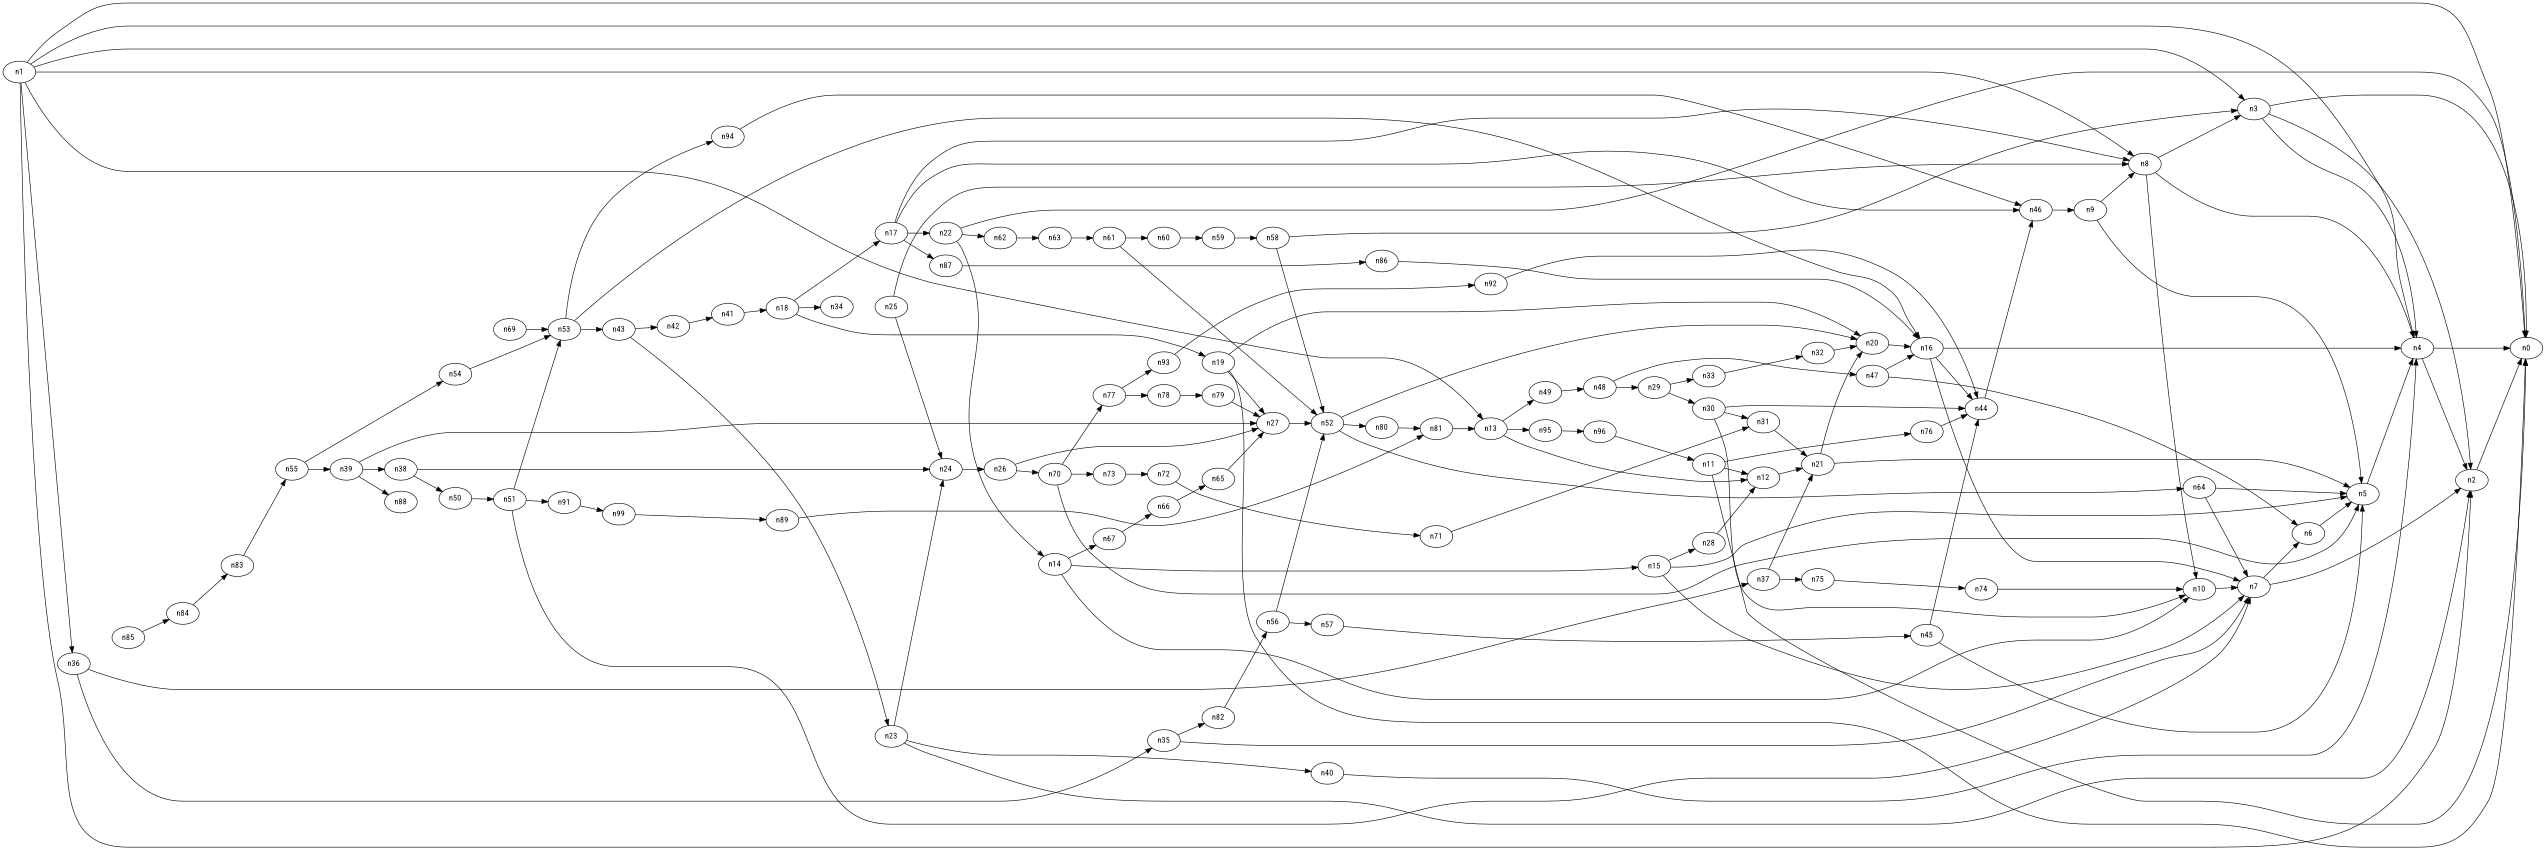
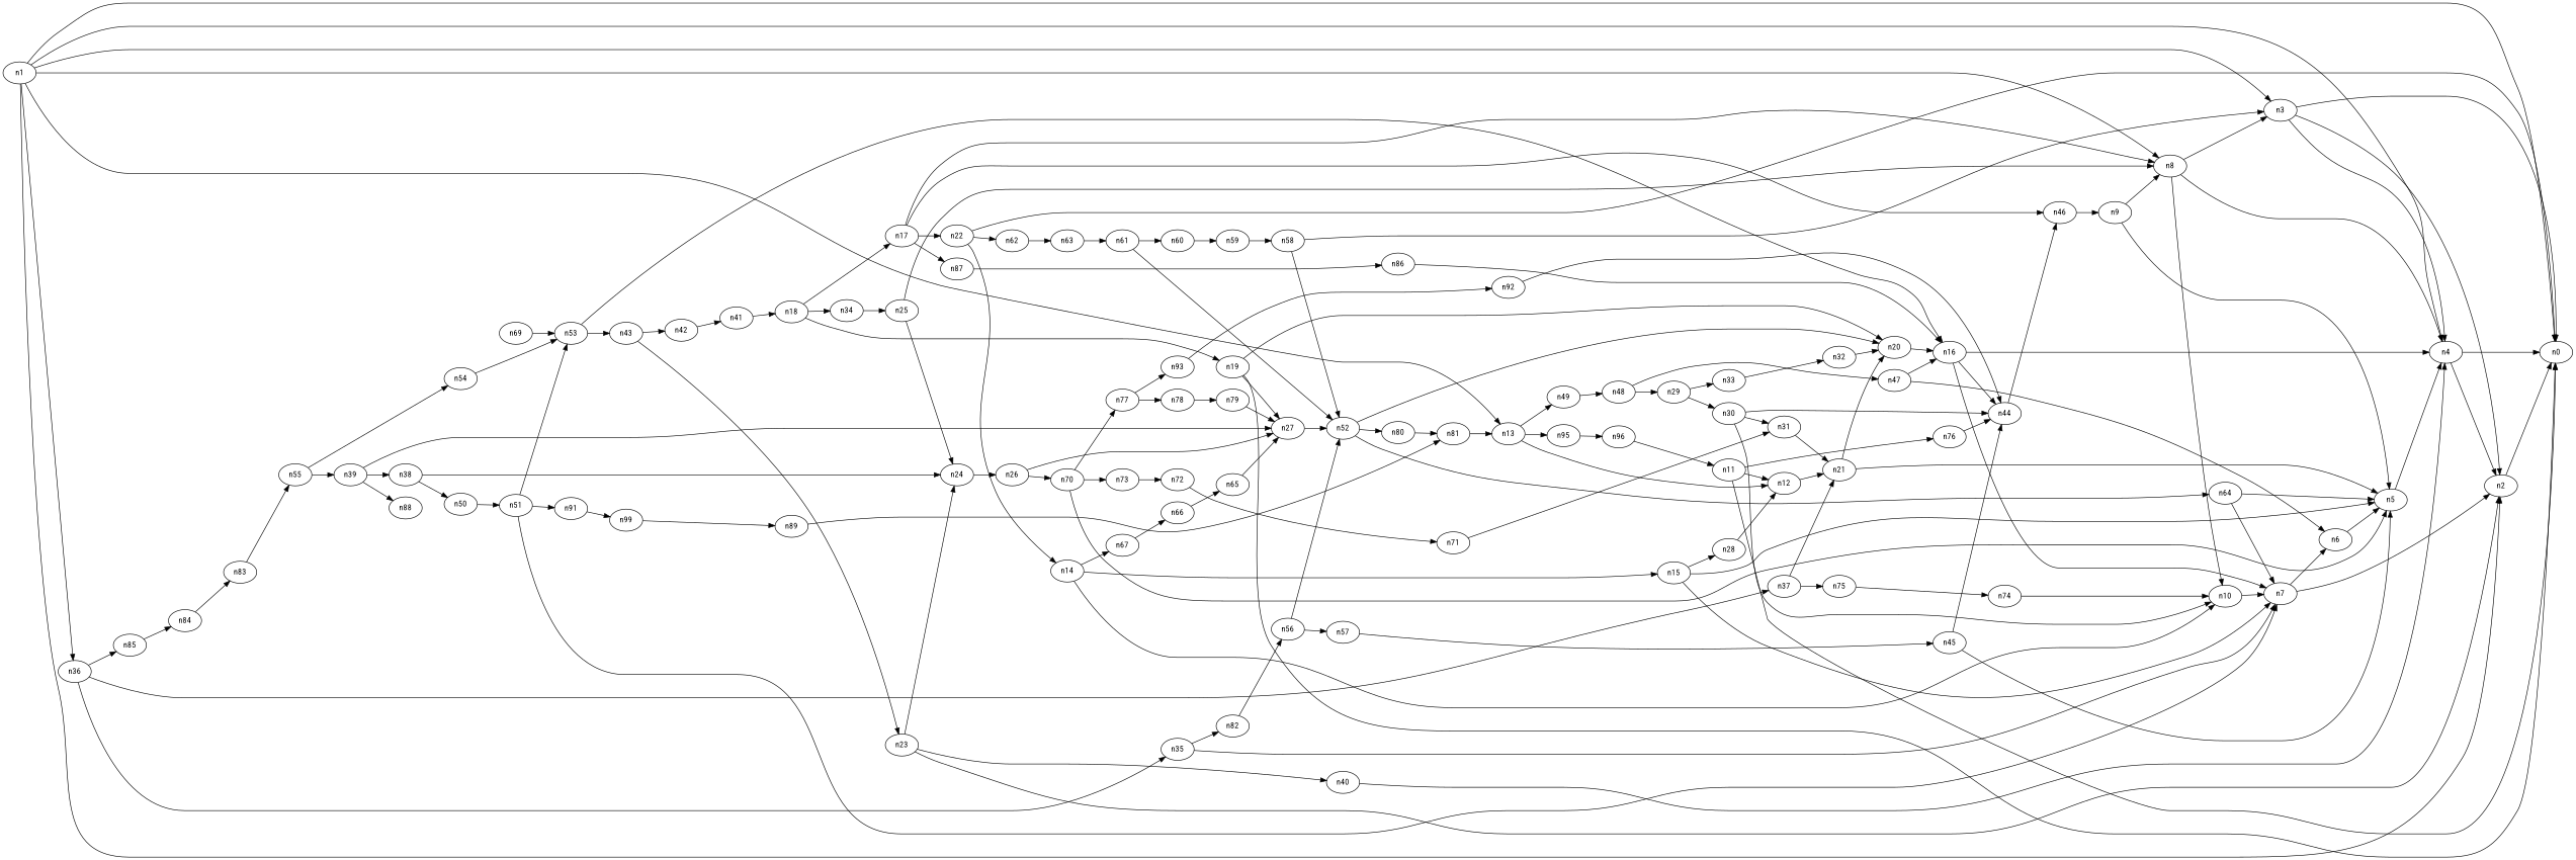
  digraph {
    fontname="Roboto Condensed"
    rankdir=LR
    node [fontname="Roboto Condensed"]
    edge [fontname="Roboto Condensed"]
    n1
    n0
    n2
    n3
    n4
    n8
    n13
    n36
    n10
    n12
    n49
    n95
    n35
    n37
    n85
    n7
    n21
    n48
    n96
    n82
    n75
    n84
    n5
    n6
    n9
    n11
    n76
    n44
    n20
    n29
    n30
    n33
    n46
    n16
    n31
    n32
    n47
    n14
    n15
    n67
    n28
    n66
    n65
    n17
    n22
    n87
    n62
    n86
    n63
    n18
    n19
    n34
    n27
    n25
    n52
    n24
    n64
    n80
    n61
    n23
    n40
    n26
    n70
    n73
    n77
    n72
    n78
    n93
    n81
    n56
    n57
    n74
    n83
    n38
    n50
    n51
    n53
    n91
    n39
    n88
    n41
    n42
    n43
    n45
-   n94
    n90 [label=n99]
    n89
    n54
    n55
    n58
    n59
    n60
    n69
    n71
    n79
    n92
    n1 -> n0
    n1 -> n2
    n1 -> n3
    n1 -> n4
    n1 -> n8
    n1 -> n13
    n1 -> n36
    n2 -> n0
    n3 -> n0
    n3 -> n2
    n3 -> n4
    n4 -> n0
    n4 -> n2
    n8 -> n3
    n8 -> n4
    n8 -> n10
    n13 -> n12
    n13 -> n49
    n13 -> n95
    n36 -> n35
    n36 -> n37
+   n36 -> n85
    n10 -> n7
    n12 -> n21
    n49 -> n48
    n95 -> n96
    n35 -> n7
    n35 -> n82
    n37 -> n21
    n37 -> n75
    n85 -> n84
    n7 -> n2
    n7 -> n6
    n21 -> n5
    n21 -> n20
    n48 -> n29
    n48 -> n47
    n96 -> n11
    n82 -> n56
    n75 -> n74
    n84 -> n83
    n5 -> n4
    n6 -> n5
    n9 -> n8
    n9 -> n5
    n11 -> n0
    n11 -> n12
    n11 -> n76
    n76 -> n44
    n44 -> n46
    n20 -> n16
    n29 -> n30
    n29 -> n33
    n30 -> n10
    n30 -> n44
    n30 -> n31
    n33 -> n32
    n46 -> n9
    n16 -> n4
    n16 -> n7
    n16 -> n44
    n31 -> n21
    n32 -> n20
    n47 -> n6
    n47 -> n16
    n14 -> n10
    n14 -> n15
    n14 -> n67
    n15 -> n7
    n15 -> n5
    n15 -> n28
    n67 -> n66
    n28 -> n12
    n66 -> n65
    n65 -> n27
    n17 -> n8
    n17 -> n46
    n17 -> n22
    n17 -> n87
    n22 -> n0
    n22 -> n14
    n22 -> n62
    n87 -> n86
    n62 -> n63
    n86 -> n16
    n63 -> n61
    n18 -> n17
    n18 -> n19
    n18 -> n34
    n19 -> n0
    n19 -> n20
    n19 -> n27
+   n34 -> n25
    n27 -> n52
    n25 -> n8
    n25 -> n24
    n52 -> n20
    n52 -> n64
    n52 -> n80
    n24 -> n26
    n64 -> n7
    n64 -> n5
    n80 -> n81
    n61 -> n52
    n61 -> n60
    n23 -> n2
    n23 -> n24
    n23 -> n40
    n40 -> n4
    n26 -> n27
    n26 -> n70
    n70 -> n5
    n70 -> n73
    n70 -> n77
    n73 -> n72
    n77 -> n78
    n77 -> n93
    n72 -> n71
    n78 -> n79
    n93 -> n92
    n81 -> n13
    n56 -> n52
    n56 -> n57
    n57 -> n45
    n74 -> n10
    n83 -> n55
    n38 -> n24
    n38 -> n50
    n50 -> n51
    n51 -> n7
    n51 -> n53
    n51 -> n91
    n53 -> n16
    n53 -> n43
-   n53 -> n94
    n91 -> n90
    n39 -> n27
    n39 -> n38
    n39 -> n88
    n41 -> n18
    n42 -> n41
    n43 -> n23
    n43 -> n42
    n45 -> n5
    n45 -> n44
-   n94 -> n46
    n90 -> n89
    n89 -> n81
    n54 -> n53
    n55 -> n39
    n55 -> n54
    n58 -> n3
    n58 -> n52
    n59 -> n58
    n60 -> n59
    n69 -> n53
    n71 -> n31
    n79 -> n27
    n92 -> n44
  }
